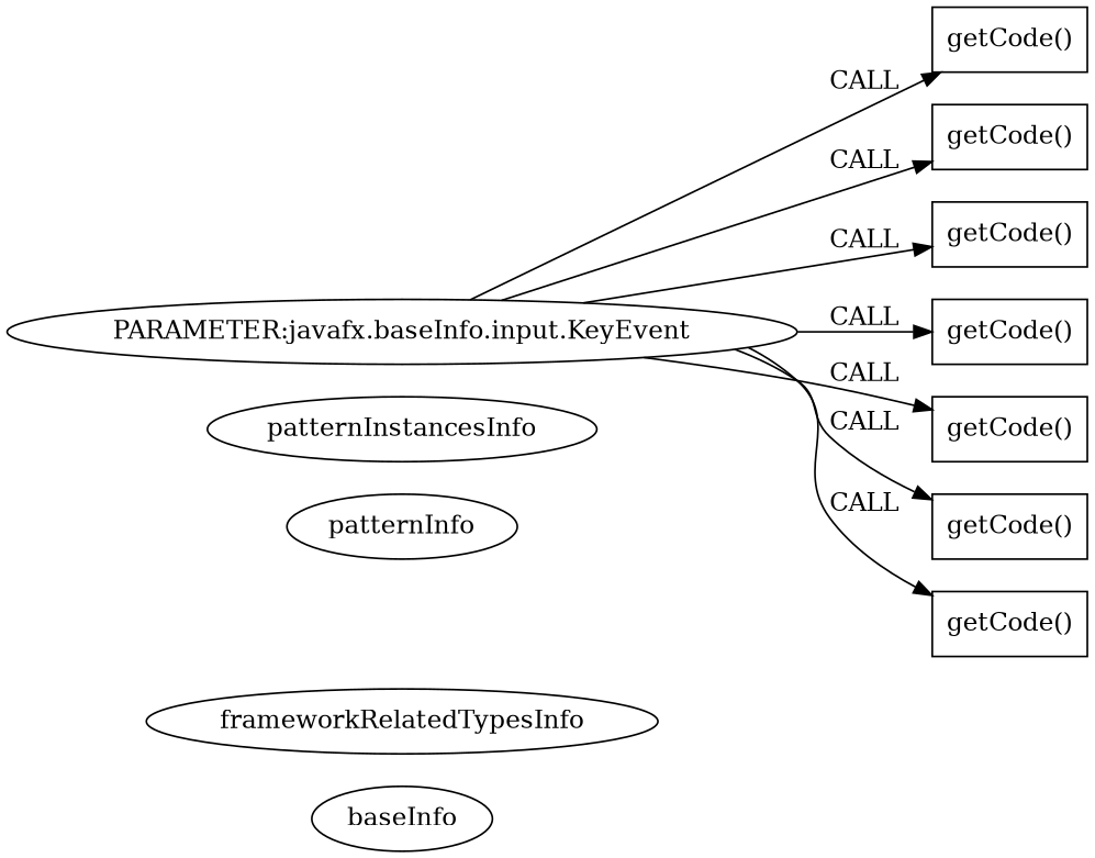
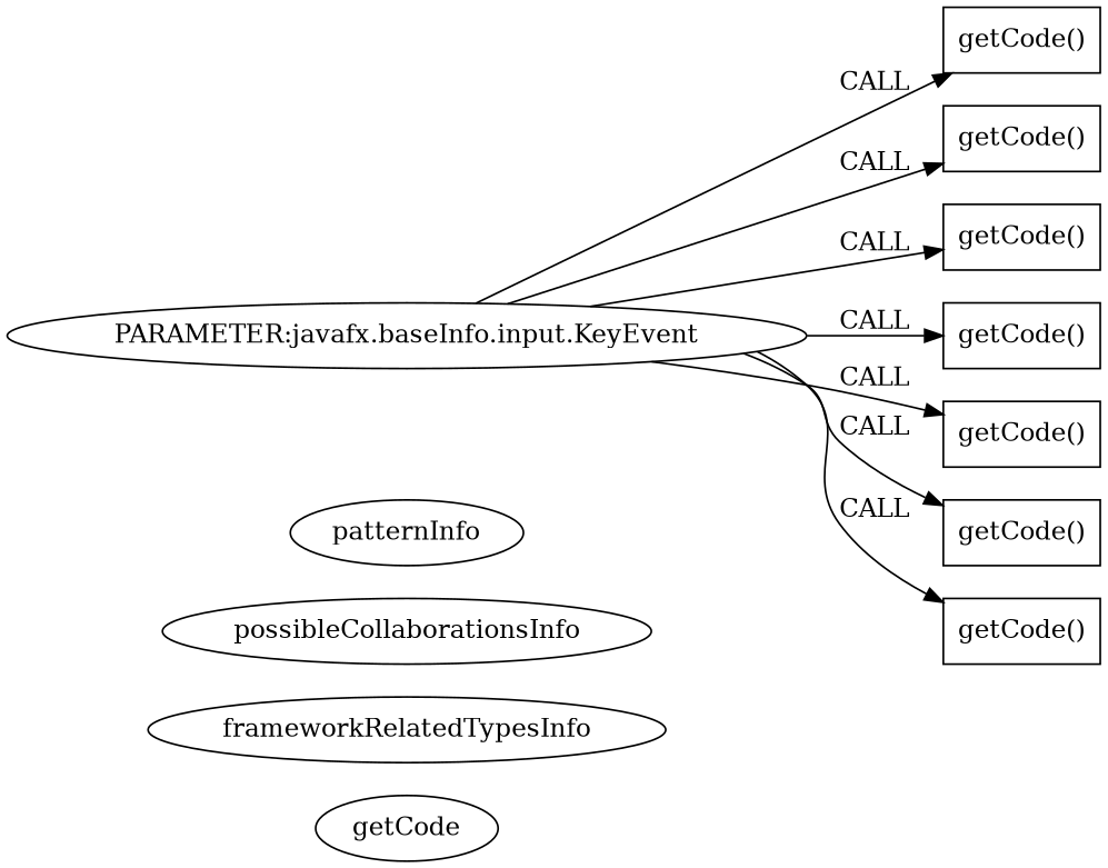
  digraph {
    rankdir=LR
    node [isFrameworkType=false vertexType=INSIDE_CALL shape=box]
-   baseInfo [category=pattern graphId=775 isAnonymous=false possibleRelation=false isFrameworkType="" vertexType="" shape=""]
+   baseInfo [category=pattern graphId=775 isAnonymous=false possibleRelation=false label=getCode isFrameworkType="" vertexType="" shape=""]
    frameworkRelatedTypesInfo [isFrameworkType="" vertexType="" shape=""]
+   possibleCollaborationsInfo [isFrameworkType="" vertexType="" shape=""]
    patternInfo [frequency=4.0 patternRootClient=null isFrameworkType="" vertexType="" shape=""]
-   patternInstancesInfo [0="nablex-jfx-control-date~/nablex-jfx-control-date/jfx-control-date-master/src/main/java/be/nabu/jfx/control/date/DatePicker.java~void initialize()~3725" 1="JASCValentine-BrickBreaker~/JASCValentine-BrickBreaker/BrickBreaker-master/src/brickbreaker/Level.java~void initContent(int)~561" 2="Enriqe-Breaking-Bad-Brick-Breaker~/Enriqe-Breaking-Bad-Brick-Breaker/Breaking-Bad-Brick-Breaker-master/src/bbbrickbreaker/Level.java~void initContent(int)~446" 3="bianconejo-CEFX~/bianconejo-CEFX/CEFX-master/src/cefx/util/AutoCompleteComboBoxListener.java~AutoCompleteComboBoxListener~2166" isFrameworkType="" vertexType="" shape=""]
    n6 [label="PARAMETER:javafx.baseInfo.input.KeyEvent" vertexType=PARAMETER_DECLARATION shape=""]
    n7 [label="getCode()"]
    n8 [label="getCode()"]
    n9 [label="getCode()"]
    n10 [label="getCode()"]
    n11 [label="getCode()"]
    n12 [label="getCode()"]
    n13 [label="getCode()"]
    n6 -> n7 [label=CALL]
    n6 -> n8 [label=CALL]
    n6 -> n9 [label=CALL]
    n6 -> n10 [label=CALL]
    n6 -> n11 [label=CALL]
    n6 -> n12 [label=CALL]
    n6 -> n13 [label=CALL]
  }
